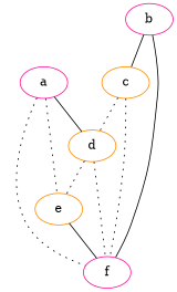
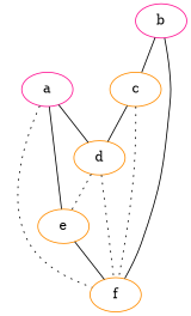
  graph {
    node [color=darkorange]
    d
    a [color=deeppink]
    e
-   f [color=deeppink]
+   f
    b [color=deeppink]
    c
    d -- e [style=dotted]
    d -- f [style=dotted]
    a -- d
-   a -- e [style=dotted]
+   a -- e
    a -- f [style=dotted]
    e -- f
    b -- f [style=solid]
    b -- c
-   c -- d [style=dotted]
+   c -- d
    c -- f [style=dotted]
  }
